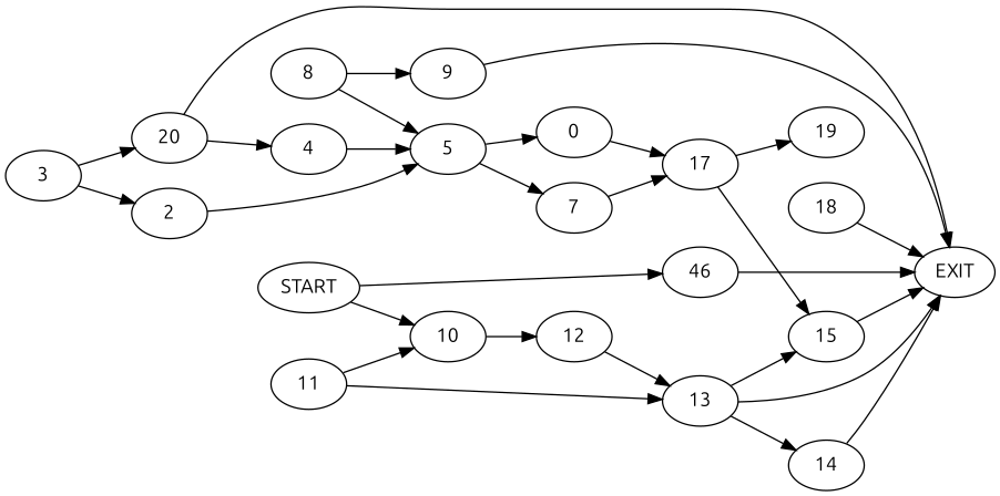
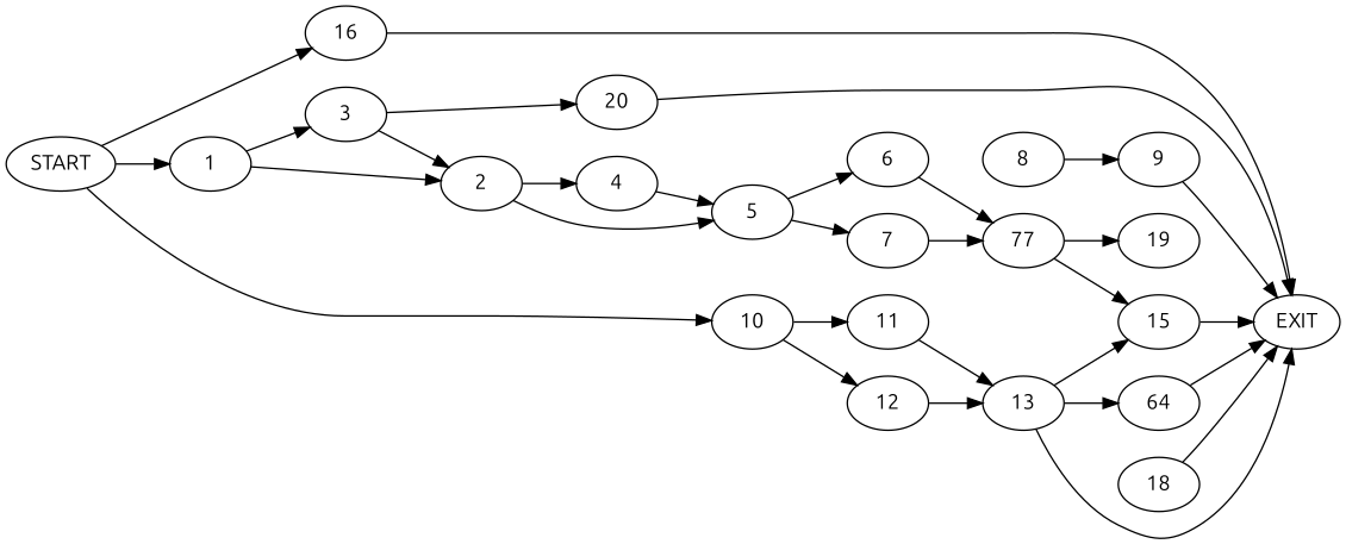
  digraph {
    fontname=Ubuntu
    rankdir=LR
    node [fontname=Ubuntu]
    edge [fontname=Ubuntu]
    n1 [label=START]
+   1
    10
-   16 [label=46]
+   16
    2
    3
    11
    12
    n9 [label=EXIT]
    20
    4
    5
-   6 [label=0]
+   6
    7
    8
    9
-   17
+   17 [label=77]
    15
    19
    13
-   14
+   14 [label=64]
    18
+   n1 -> 1
    n1 -> 10
    n1 -> 16
-   11 -> 10
+   1 -> 2
+   1 -> 3
+   10 -> 11
    10 -> 12
    16 -> n9
-   20 -> 4
+   2 -> 4
    2 -> 5
    3 -> 2
    3 -> 20
    11 -> 13
    12 -> 13
    20 -> n9
    4 -> 5
    5 -> 6
    5 -> 7
    6 -> 17
    7 -> 17
-   8 -> 5
    8 -> 9
    9 -> n9
    17 -> 15
    17 -> 19
    15 -> n9
    13 -> n9
    13 -> 15
    13 -> 14
    14 -> n9
    18 -> n9
  }
